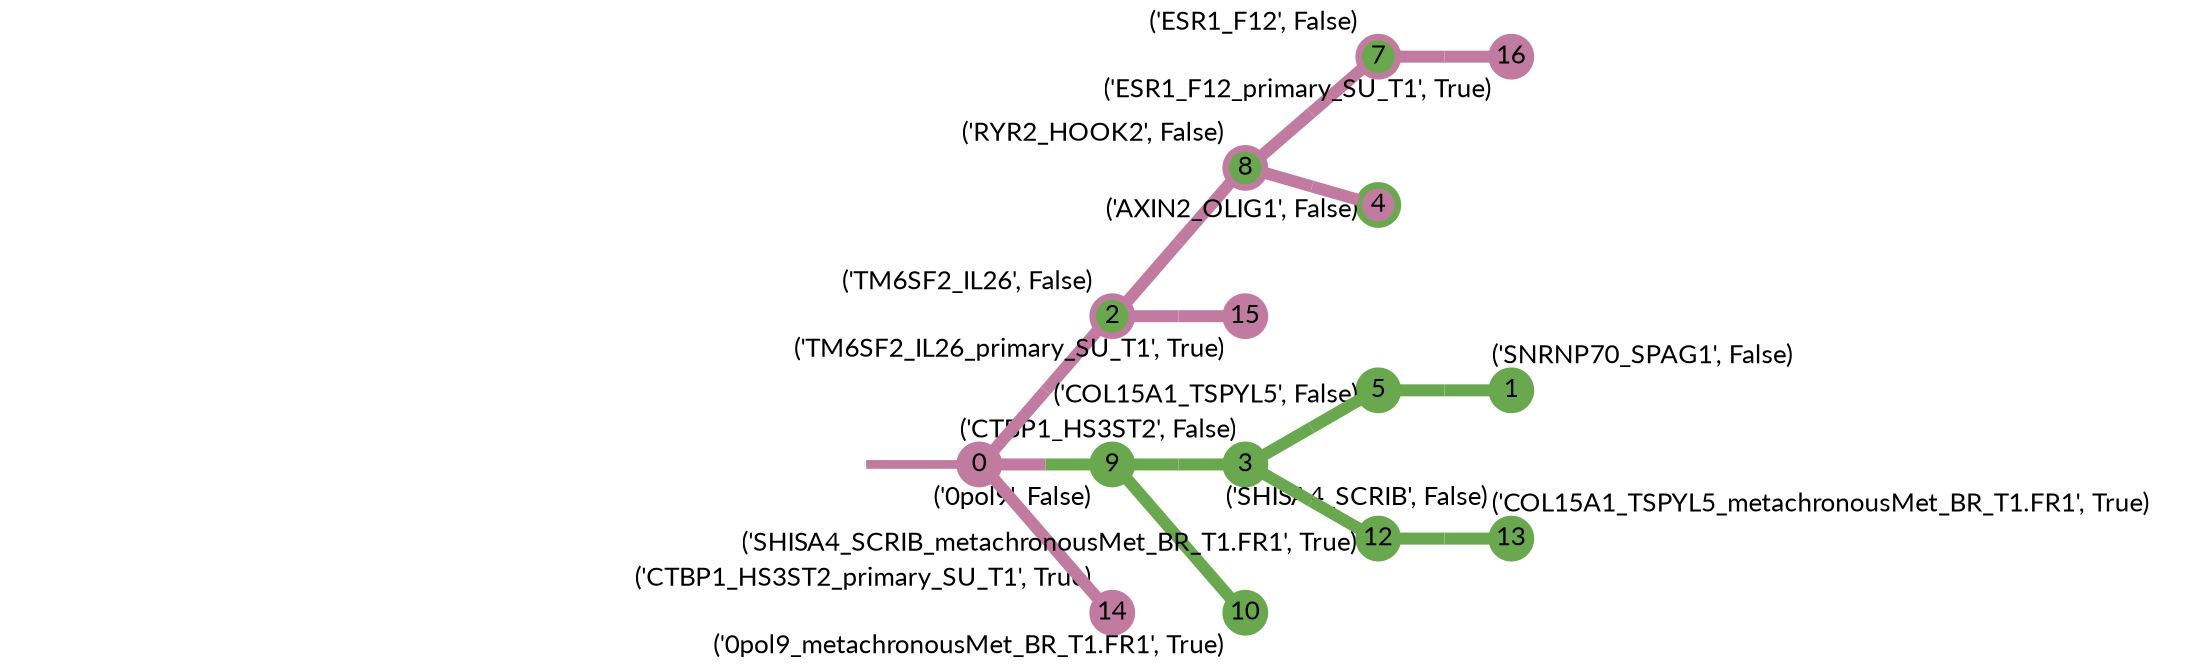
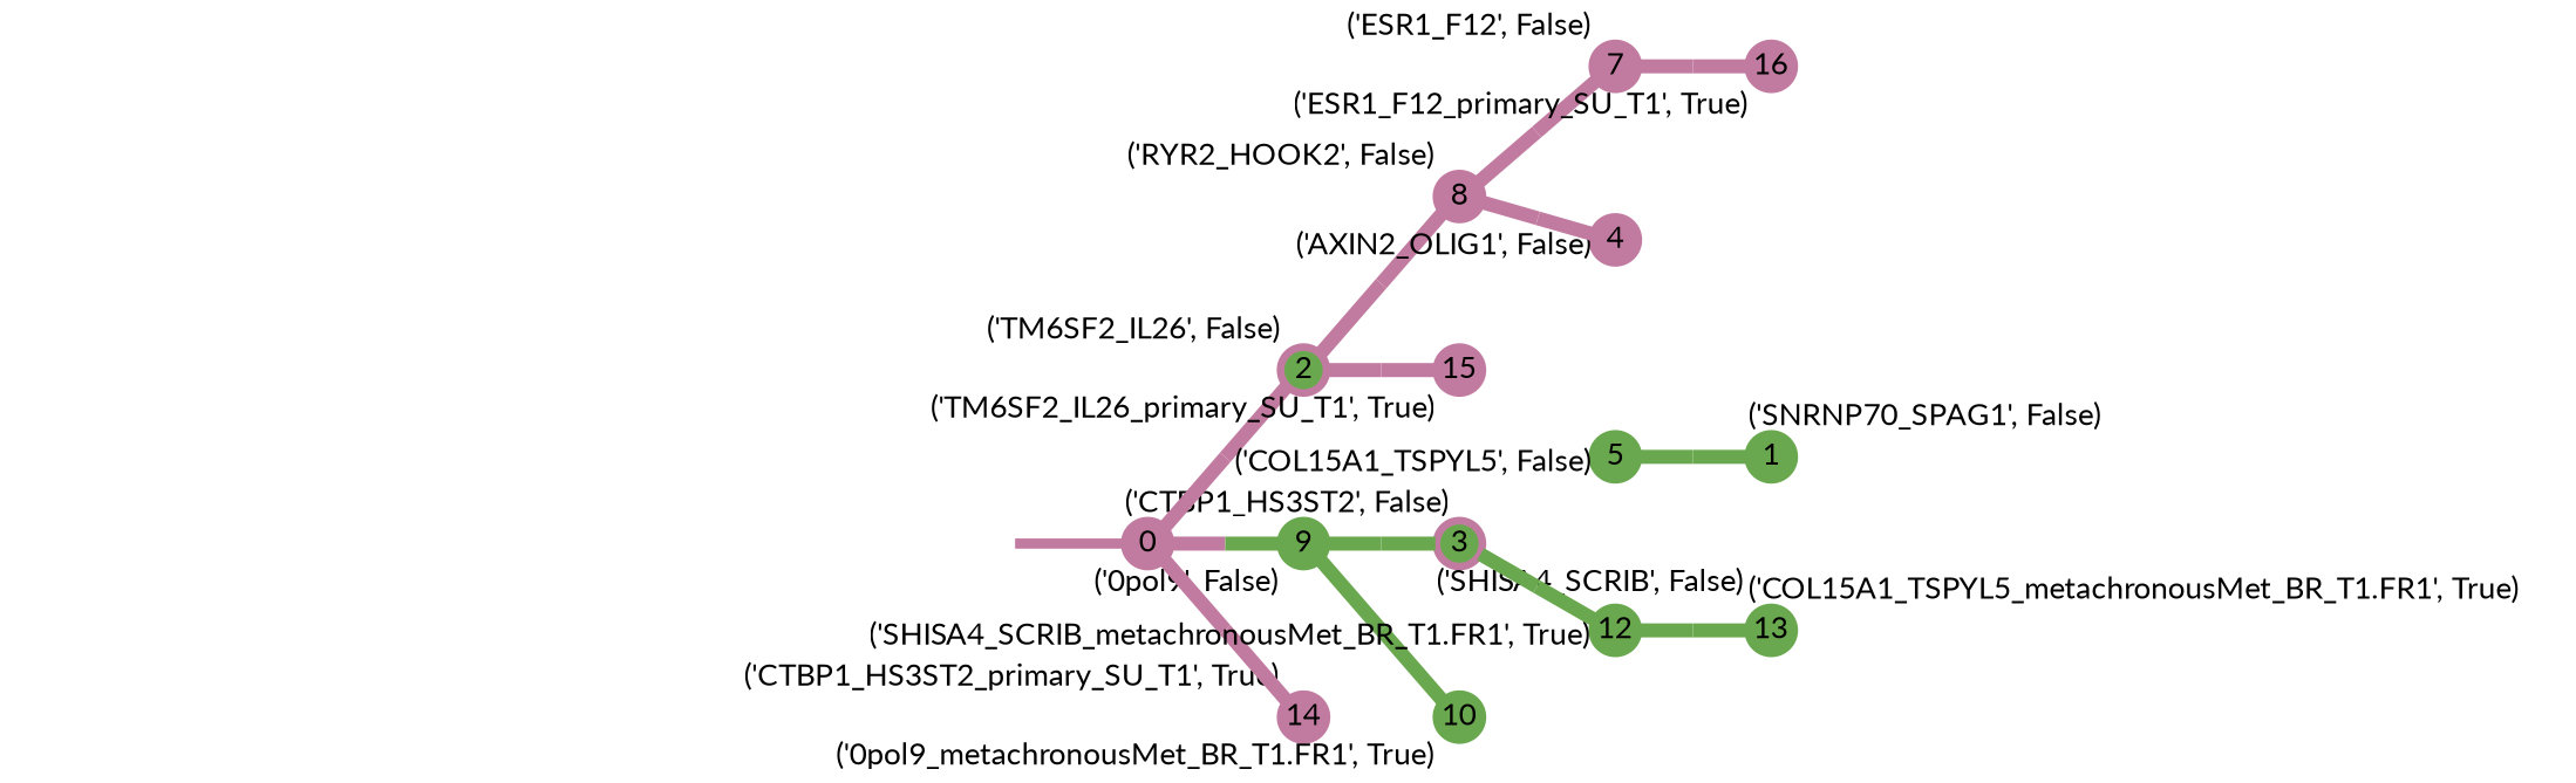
  strict digraph {
    forcelabels=true
    nodesep=0.7
    rankdir=LR
    ranksep=0.6
    splines=false
    node [color="#c27ba0ff" fillcolor="#6aa84fff" fixedsize=true fontname=Lato fontsize="12pt" penwidth=3 shape=circle style=filled xlabel="('CTBP1_HS3ST2', False)"]
    edge [arrowsize=0 color="#c27ba0ff;0.5:#c27ba0ff" minlen=1.0123761892318726 penwidth=5.5 style=solid]
    0 [fillcolor="#c27ba0ff" height=0.25]
    2 [height=0.25 xlabel="('TM6SF2_IL26', False)"]
    9 [color="#6aa84fff" height=0.25 xlabel="('0pol9', False)"]
    14 [fillcolor="#c27ba0ff" height=0.25 xlabel="('CTBP1_HS3ST2_primary_SU_T1', True)"]
-   8 [height=0.25 xlabel="('RYR2_HOOK2', False)"]
+   8 [fillcolor="#c27ba0ff" height=0.25 xlabel="('RYR2_HOOK2', False)"]
    15 [fillcolor="#c27ba0ff" height=0.25 xlabel="('TM6SF2_IL26_primary_SU_T1', True)"]
-   3 [color="#6aa84fff" height=0.25 xlabel="('SHISA4_SCRIB', False)"]
+   3 [height=0.25 xlabel="('SHISA4_SCRIB', False)"]
    10 [color="#6aa84fff" height=0.25 xlabel="('0pol9_metachronousMet_BR_T1.FR1', True)"]
-   7 [height=0.25 xlabel="('ESR1_F12', False)"]
-   4 [color="#6aa84fff" fillcolor="#c27ba0ff" height=0.25 xlabel="('AXIN2_OLIG1', False)"]
+   7 [fillcolor="#c27ba0ff" height=0.25 xlabel="('ESR1_F12', False)"]
+   4 [fillcolor="#c27ba0ff" height=0.25 xlabel="('AXIN2_OLIG1', False)"]
    5 [color="#6aa84fff" height=0.25 xlabel="('COL15A1_TSPYL5', False)"]
    12 [color="#6aa84fff" height=0.25 xlabel="('SHISA4_SCRIB_metachronousMet_BR_T1.FR1', True)"]
    1 [color="#6aa84fff" height=0.25 xlabel="('SNRNP70_SPAG1', False)"]
    16 [fillcolor="#c27ba0ff" height=0.25 xlabel="('ESR1_F12_primary_SU_T1', True)"]
    13 [color="#6aa84fff" height=0.25 xlabel="('COL15A1_TSPYL5_metachronousMet_BR_T1.FR1', True)"]
    normal [style=invis color="" fillcolor="" fixedsize="" fontname="" fontsize="" shape=""]
    0 -> 2 [minlen=1.0]
    0 -> 9 [color="#c27ba0ff;0.5:#6aa84fff"]
    0 -> 14
    2 -> 8 [minlen=1.0247524976730347]
    2 -> 15
    9 -> 3 [color="#6aa84fff;0.5:#6aa84fff" minlen=1.0]
    9 -> 10 [color="#6aa84fff;0.5:#6aa84fff"]
    8 -> 7 [minlen=1.0297030210494995]
    8 -> 4 [minlen=1.089108943939209]
-   3 -> 5 [color="#6aa84fff;0.5:#6aa84fff" minlen=1.0643564462661743]
    3 -> 12 [color="#6aa84fff;0.5:#6aa84fff"]
    7 -> 16
    5 -> 1 [color="#6aa84fff;0.5:#6aa84fff" minlen=1.0]
    12 -> 13 [color="#6aa84fff;0.5:#6aa84fff"]
    normal -> 0 [color="#c27ba0ff" penwidth=4 minlen=""]
  }
